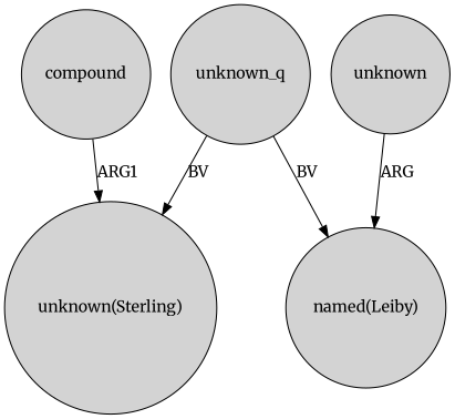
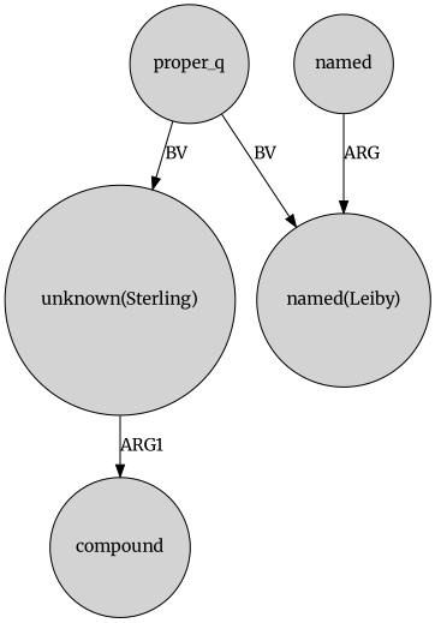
  digraph {
    fontname=Merriweather
    node [fontname=Merriweather shape=circle style=filled]
    edge [fontname=Merriweather]
    n1 [label="unknown(Sterling)"]
    compound
-   proper_q [label=unknown_q]
+   proper_q
    "named(Leiby)"
-   unknown
-   compound -> n1 [label=ARG1]
+   unknown [label=named]
+   n1 -> compound [label=ARG1]
    proper_q -> n1 [label=BV]
    proper_q -> "named(Leiby)" [label=BV]
    unknown -> "named(Leiby)" [label=ARG]
  }
